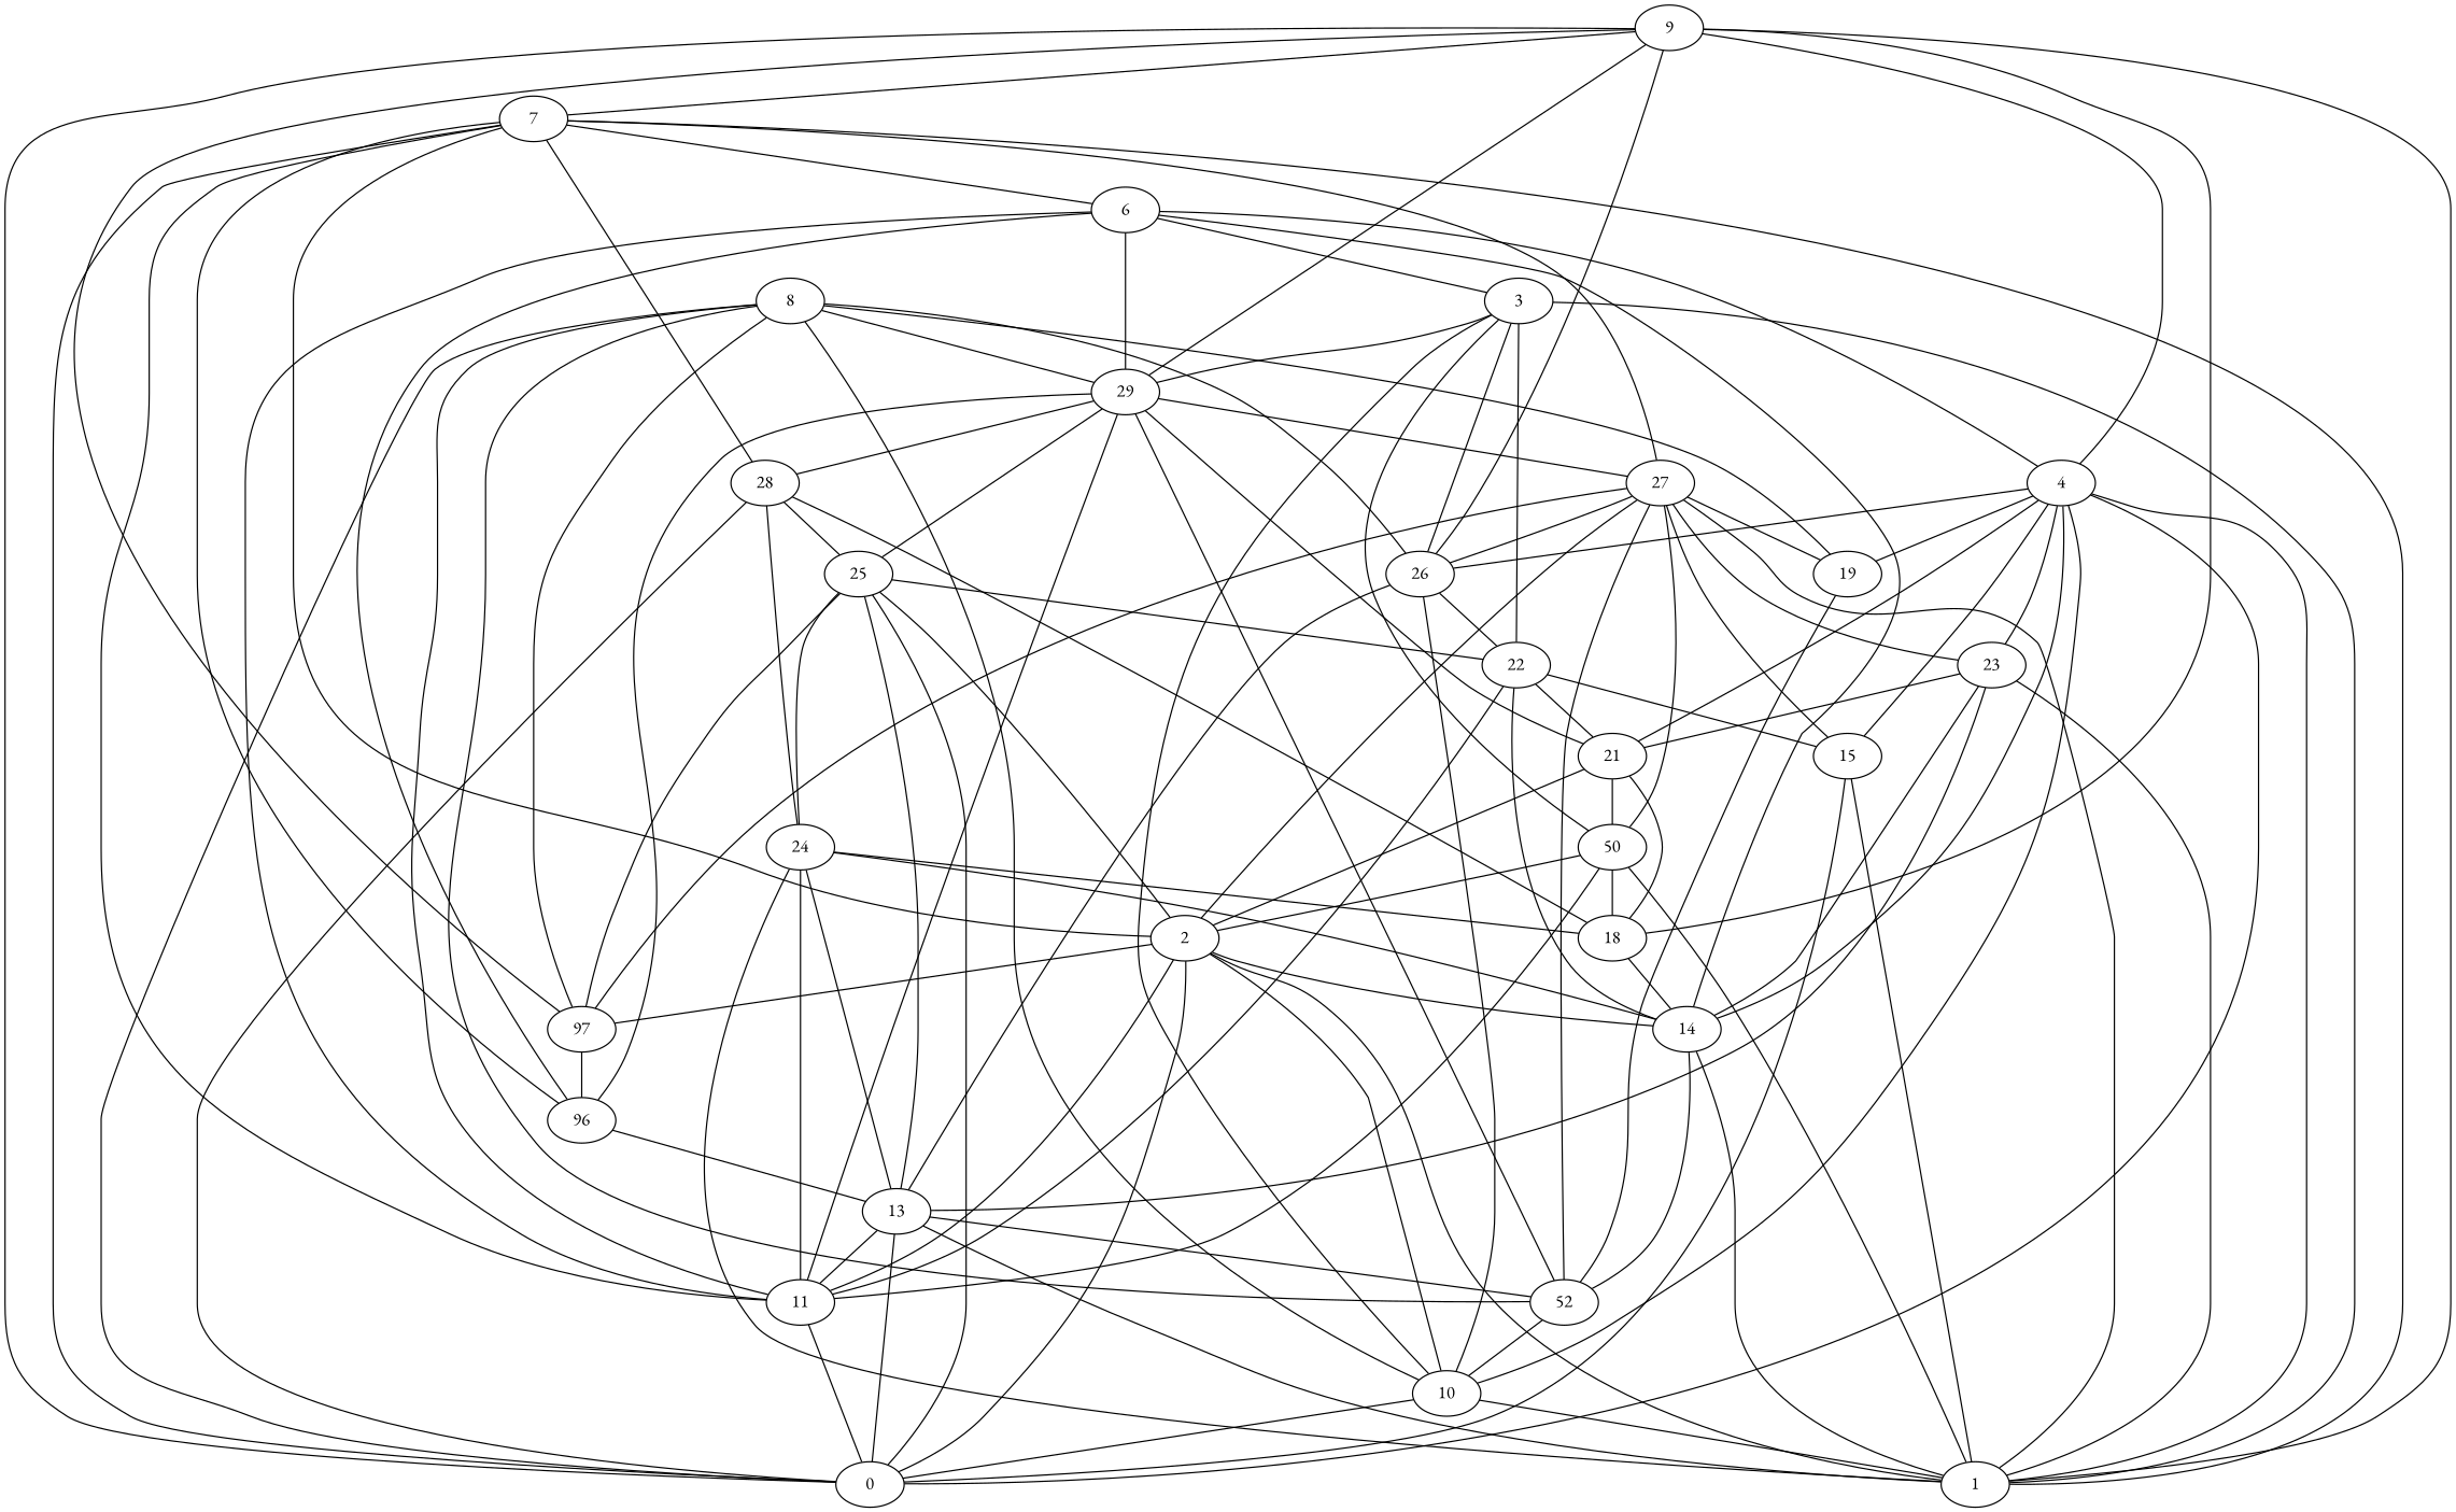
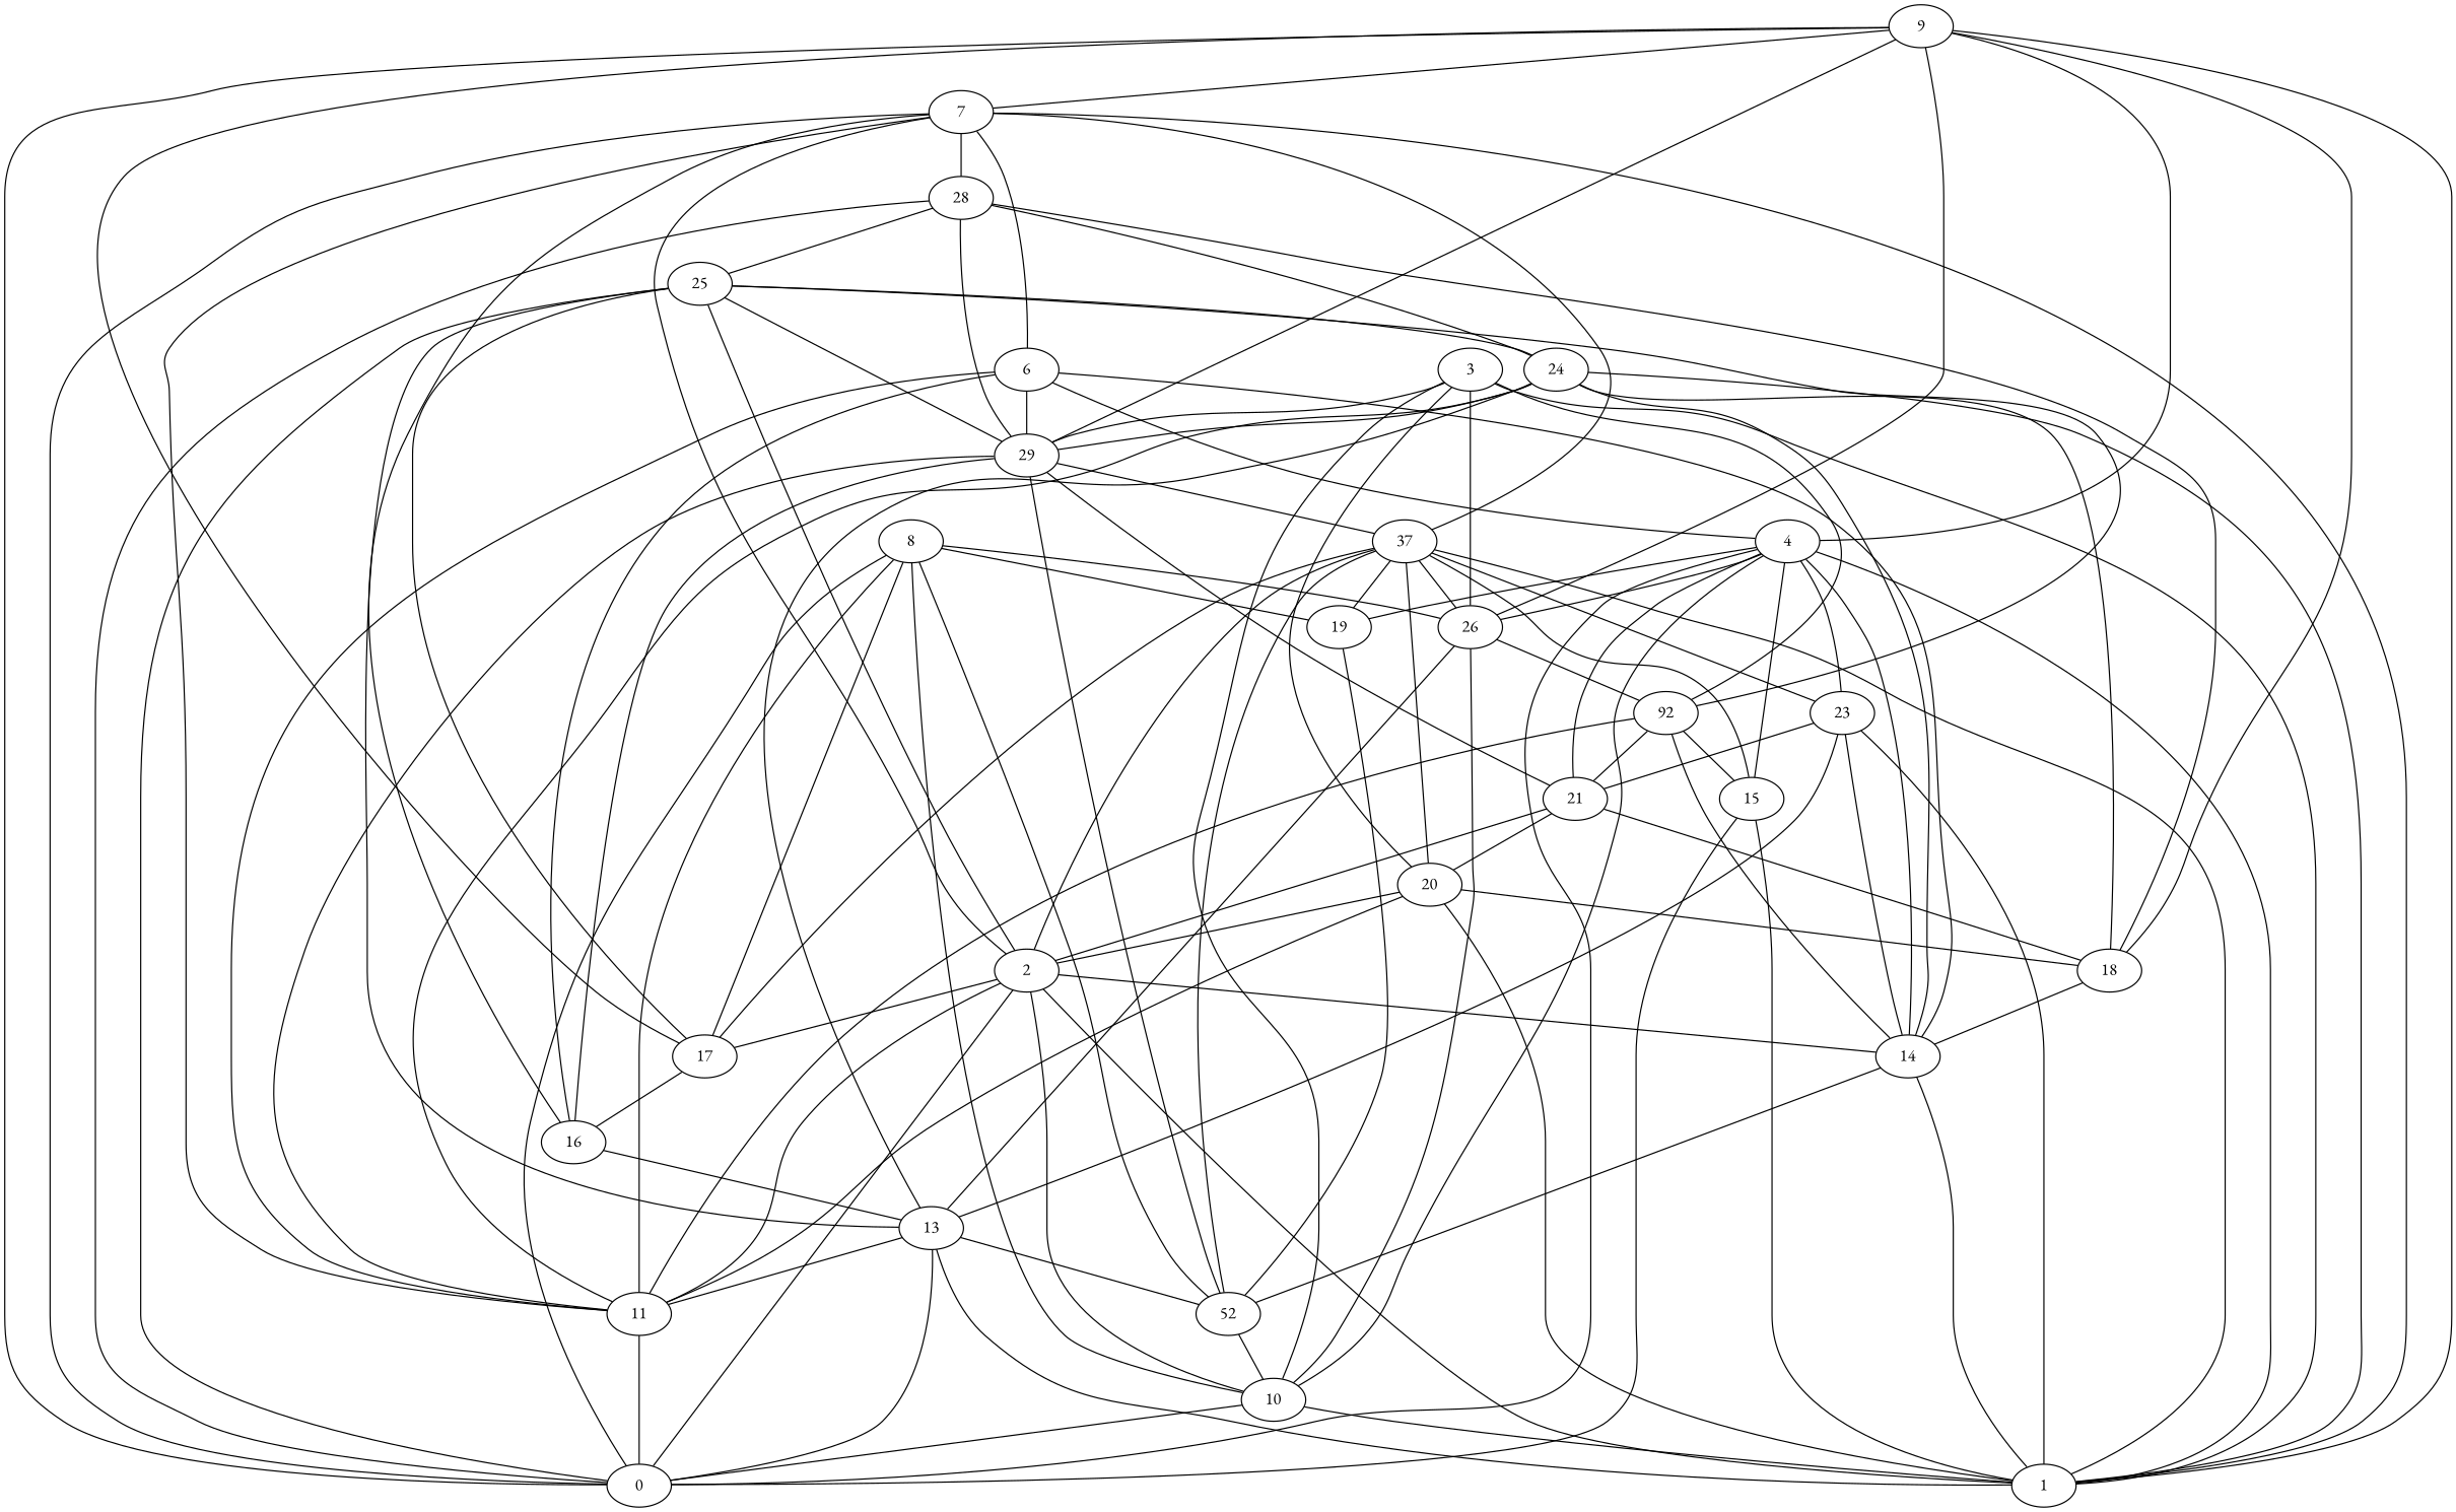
  digraph {
    fontname="EB Garamond"
    node [fontname="EB Garamond"]
    edge [color=black dir=none fontname="EB Garamond"]
    14
    n2 [label=52]
    1
    10
    26
-   22
+   22 [label=92]
    13
    15
    21
    11
    0
    4
    23
    19
-   20 [label=50]
+   20
    18
    2
    29
    28
-   27
-   16 [label=96]
+   27 [label=37]
+   16
    25
    24
-   17 [label=97]
+   17
    8
    9
    7
    6
    3
    subgraph sub_1 {
      14
      n2
      1
      10
      26
      22
      13
      15
      21
      11
      0
      4
      23
      19
      20
      18
      2
      29
      28
      27
      16
      25
      24
      17
      8
      9
      7
      6
      3
    }
    14 -> n2
    14 -> 1
    n2 -> 10
    10 -> 1
    10 -> 0
    26 -> 10
    26 -> 22
    26 -> 13
    22 -> 14
    22 -> 15
    22 -> 21
    22 -> 11
    13 -> n2
    13 -> 1
    13 -> 11
    13 -> 0
    15 -> 1
    15 -> 0
    21 -> 20
    21 -> 18
    21 -> 2
    11 -> 0
    4 -> 14
    4 -> 1
    4 -> 10
    4 -> 26
    4 -> 15
    4 -> 21
    4 -> 0
    4 -> 23
    4 -> 19
    23 -> 14
    23 -> 1
    23 -> 13
    23 -> 21
    19 -> n2
    20 -> 1
    20 -> 11
    20 -> 18
    20 -> 2
    18 -> 14
    2 -> 14
    2 -> 1
    2 -> 10
    2 -> 11
    2 -> 0
    2 -> 17
    29 -> n2
    29 -> 21
    29 -> 11
    29 -> 28
    29 -> 27
    29 -> 16
    29 -> 25
    28 -> 0
    28 -> 18
    28 -> 25
    28 -> 24
    27 -> n2
    27 -> 1
    27 -> 26
    27 -> 15
    27 -> 23
    27 -> 19
    27 -> 20
    27 -> 2
    27 -> 17
    16 -> 13
    25 -> 22
    25 -> 13
    25 -> 0
    25 -> 2
    25 -> 24
    25 -> 17
    24 -> 14
    24 -> 1
    24 -> 13
    24 -> 11
    24 -> 18
    17 -> 16
    8 -> n2
    8 -> 10
    8 -> 26
    8 -> 11
    8 -> 0
    8 -> 19
-   8 -> 29
+   24 -> 29
    8 -> 17
    9 -> 1
    9 -> 26
    9 -> 0
    9 -> 4
    9 -> 18
    9 -> 29
    9 -> 17
    9 -> 7
    7 -> 1
    7 -> 11
    7 -> 0
    7 -> 2
    7 -> 28
    7 -> 27
    7 -> 16
    7 -> 6
    6 -> 14
    6 -> 11
    6 -> 4
    6 -> 29
    6 -> 16
-   6 -> 3
    3 -> 1
    3 -> 10
    3 -> 26
    3 -> 22
    3 -> 20
    3 -> 29
  }
